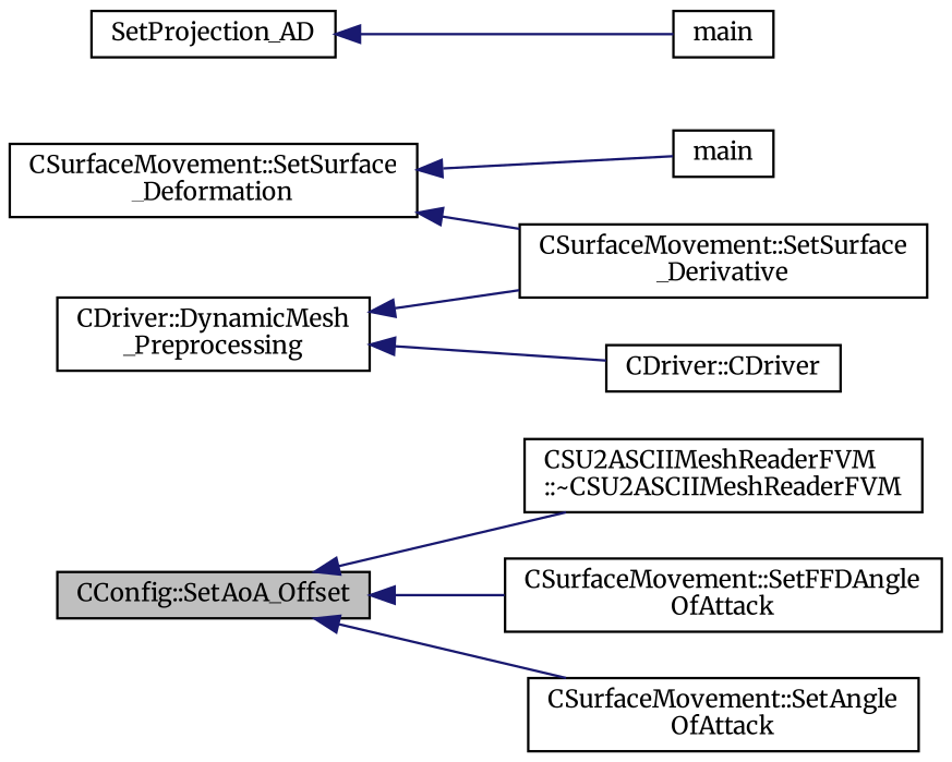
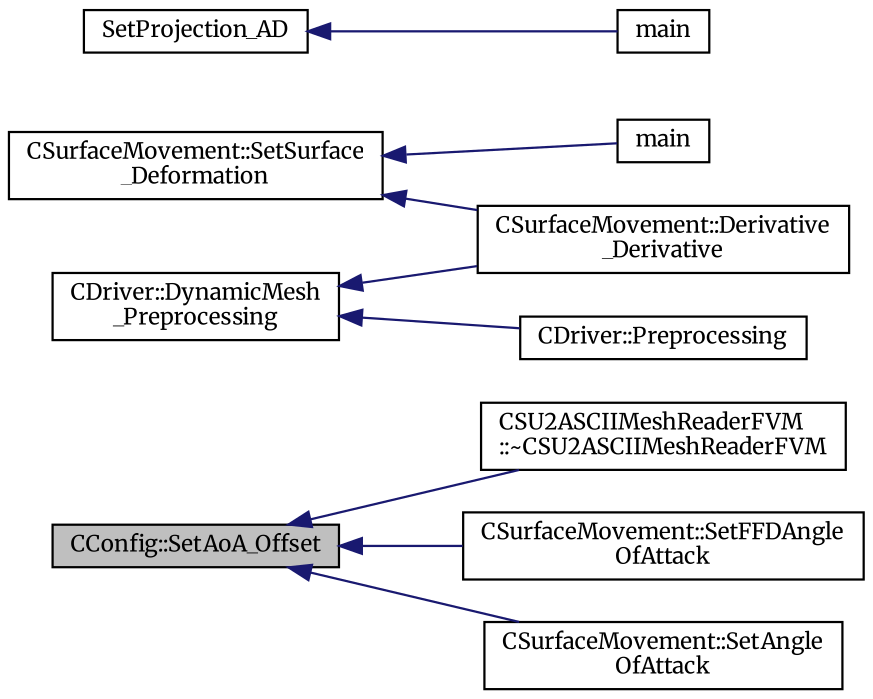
  digraph {
    fontname=Merriweather
    rankdir=LR
    node [color=black fillcolor=white fontname=Merriweather fontsize=10 shape=record style=filled]
    edge [color=midnightblue dir=back fontname=Merriweather fontsize=10 labelfontname=Helvetica labelfontsize=10 style=solid]
    n1 [fillcolor=grey75 fontcolor=black height=0.2 label="CConfig::SetAoA_Offset" width=0.4]
    n2 [height=0.2 label="CSU2ASCIIMeshReaderFVM\l::~CSU2ASCIIMeshReaderFVM" width=0.4]
    n3 [height=0.2 label="CSurfaceMovement::SetFFDAngle\lOfAttack" width=0.4]
    n4 [height=0.2 label="CSurfaceMovement::SetAngle\lOfAttack" width=0.4]
    n5 [height=0.2 label="CSurfaceMovement::SetSurface\l_Deformation" width=0.4]
-   n6 [height=0.2 label="CSurfaceMovement::SetSurface\l_Derivative" width=0.4]
+   n6 [height=0.2 label="CSurfaceMovement::Derivative\l_Derivative" width=0.4]
    n7 [height=0.2 label=main width=0.4]
    n8 [height=0.2 label=SetProjection_AD width=0.4]
    n9 [height=0.2 label=main width=0.4]
    n10 [height=0.2 label="CDriver::DynamicMesh\l_Preprocessing" width=0.4]
-   n11 [height=0.2 label="CDriver::CDriver" width=0.4]
+   n11 [height=0.2 label="CDriver::Preprocessing" width=0.4]
    n1 -> n2
    n1 -> n3
    n1 -> n4
    n5 -> n6
    n5 -> n7
    n8 -> n9
    n10 -> n6
    n10 -> n11
  }
